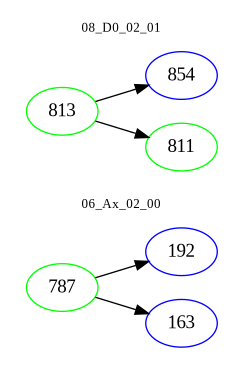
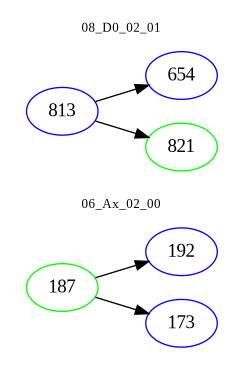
  digraph {
    fontname="Liberation Serif"
    rankdir=LR
    node [color=blue fontname="Liberation Serif"]
    edge [color=black fontname="Liberation Serif"]
-   n1 [color=green label=787]
-   n2 [label=163]
+   n1 [color=green label=187]
+   n2 [label=173]
    n3 [label=192]
-   n4 [color=green label=811]
-   n5 [color=green label=813]
-   n6 [label=854]
+   n4 [color=green label=821]
+   n5 [label=813]
+   n6 [label=654]
    subgraph cluster_1 {
      color=white
      fontsize=10
      label="06_Ax_02_00"
      n1
      n2
      n3
    }
    subgraph cluster_2 {
      color=white
      fontsize=10
      label="08_D0_02_01"
      n4
      n5
      n6
    }
    n1 -> n2
    n1 -> n3
    n5 -> n4
    n5 -> n6
  }
